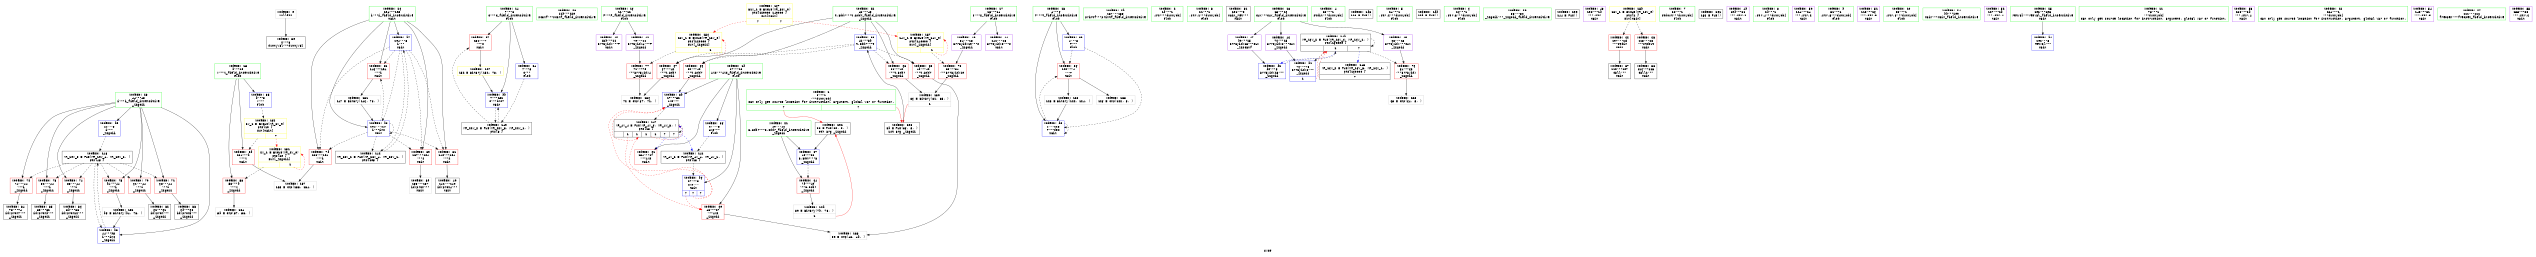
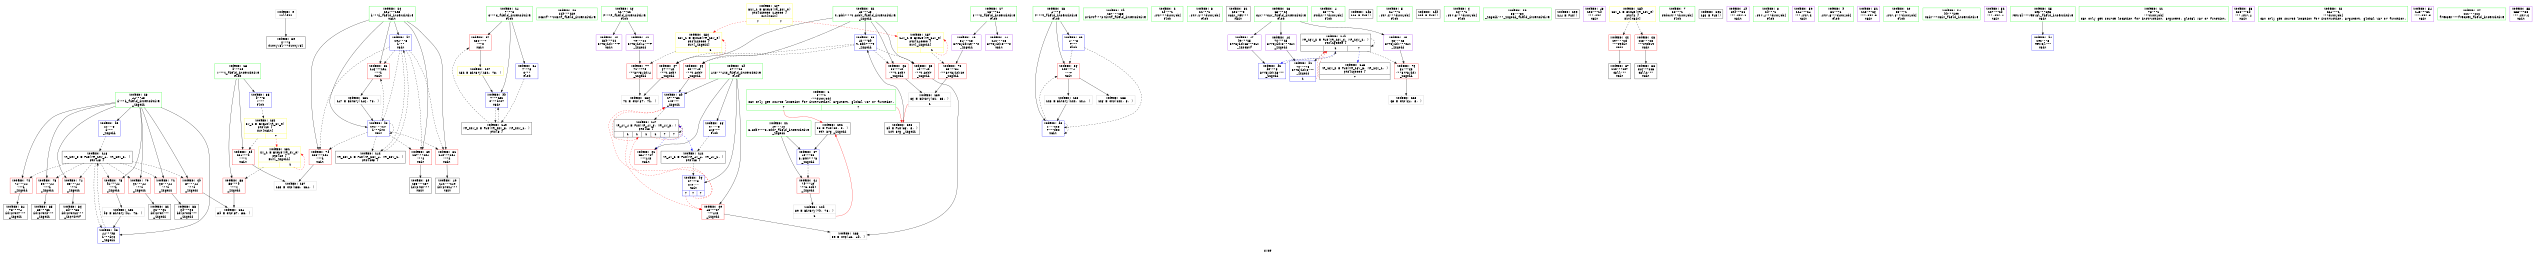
  digraph {
    fontname="DejaVu Sans Mono"
    label=SVFG
    node [color=green fontname="DejaVu Sans Mono" shape=record]
    edge [fontname="DejaVu Sans Mono" style=solid]
    n1 [color=grey label="{NodeID: 0\nNullPtr}"]
    n2 [color=black label="{NodeID: 30\n2\<--3\ndummyVal\<--dummyVal\n}"]
    n3 [color=blue label="{NodeID: 97\n104\<--5\ni\<--\nmain\n}"]
    n4 [color=red label="{NodeID: 79\n133\<--104\n\<--i\nmain\n}"]
    n5 [color=red label="{NodeID: 80\n137\<--104\n\<--i\nmain\n}"]
    n6 [color=red label="{NodeID: 81\n140\<--104\n\<--i\nmain\n}"]
    n7 [color=red label="{NodeID: 82\n146\<--104\n\<--i\nmain\n}"]
    n8 [color=blue label="{NodeID: 98\n104\<--147\ni\<--inc\nmain\n}"]
    n9 [color=black label="{NodeID: 142\nMR_28V_2 = PHI(MR_28V_4, MR_28V_1, )\npts\{105 \}\n}"]
    n10 [color=grey label="{NodeID: 137\n135 = cmp(133, 134, )\n}"]
-   n11 [color=grey label="{NodeID: 39\n138\<--137\nidxprom\<--\nmain\n}"]
+   n11 [color=black label="{NodeID: 39\n138\<--137\nidxprom\<--\nmain\n}"]
    n12 [color=black label="{NodeID: 40\n141\<--140\nidxprom4\<--\nmain\n}"]
    n13 [color=grey label="{NodeID: 131\n147 = Binary(146, 78, )\n}"]
    n14 [label="{NodeID: 14\n7\<--8\nC\<--C_field_insensitive\nGlob }"]
    n15 [color=red label="{NodeID: 57\n151\<--7\n\<--C\nmain\n}"]
    n16 [color=blue label="{NodeID: 84\n7\<--5\nC\<--\nGlob }"]
    n17 [color=blue label="{NodeID: 99\n7\<--152\nC\<--inc7\nmain\n}"]
    n18 [color=yellow label="{NodeID: 127\n152 = Binary(151, 78, )\n}"]
    n19 [color=black label="{NodeID: 140\nMR_22V_2 = PHI(MR_22V_3, MR_22V_1, )\npts\{8 \}\n}"]
    n20 [label="{NodeID: 28\n119\<--120\nscanf\<--scanf_field_insensitive\n}"]
    n21 [color=purple label="{NodeID: 42\n139\<--11\narrayidx\<--P\nmain\n}"]
    n22 [color=red label="{NodeID: 56\n122\<--4\n\<--T\nmain\n}"]
    n23 [color=grey label="{NodeID: 128\n123 = Binary(122, 124, )\n}"]
    n24 [color=grey label="{NodeID: 138\n126 = cmp(122, 5, )\n}"]
    n25 [color=blue label="{NodeID: 95\n4\<--123\nT\<--dec\nmain\n}"]
    n26 [color=red label="{NodeID: 70\n61\<--44\n\<--i\n_Z2goii\n}"]
    n27 [color=black label="{NodeID: 32\n62\<--61\nidxprom\<--\n_Z2goii\n}"]
    n28 [color=yellow label="{NodeID: 167\n31V_1 = ENCHI(MR_31V_0)\npts\{120000 140000 \}\nFun[main]|{<s0>7|<s1>7}}" style=double]
    n29 [color=yellow label="{NodeID: 156\n12V_1 = ENCHI(MR_12V_0)\npts\{120000 \}\nFun[_Z2goii]|{|<s1>1}}" style=double]
    n30 [color=yellow label="{NodeID: 157\n14V_1 = ENCHI(MR_14V_0)\npts\{140000 \}\nFun[_Z2goii]|{|<s1>1}}" style=double]
    n31 [color=red label="{NodeID: 77\n71\<--70\n\<--arrayidx4\n_Z2goii\n}"]
    n32 [color=red label="{NodeID: 78\n85\<--84\n\<--arrayidx10\n_Z2goii\n}"]
    n33 [color=grey label="{NodeID: 136\n72 = cmp(67, 71, )\n}"]
    n34 [color=grey label="{NodeID: 130\n86 = Binary(81, 85, )\n|{<s0>1}}"]
    n35 [label="{NodeID: 1\n5\<--1\n\<--dummyObj\nCan only get source location for instruction, argument, global var or function.|{<s0>7|<s1>7}}"]
    n36 [color=black label="{NodeID: 202\n38 = PHI(80, 5, )\n0th arg _Z2goii }"]
    n37 [color=black label="{NodeID: 203\n39 = PHI(86, 5, )\n1st arg _Z2goii }"]
    n38 [color=blue label="{NodeID: 87\n40\<--38\na.addr\<--a\n_Z2goii\n}"]
    n39 [color=blue label="{NodeID: 88\n42\<--39\nt.addr\<--t\n_Z2goii\n}"]
    n40 [color=red label="{NodeID: 64\n79\<--40\n\<--a.addr\n_Z2goii\n}"]
    n41 [color=red label="{NodeID: 65\n49\<--42\n\<--t.addr\n_Z2goii\n}"]
    n42 [color=red label="{NodeID: 66\n52\<--42\n\<--t.addr\n_Z2goii\n}"]
    n43 [color=red label="{NodeID: 67\n67\<--42\n\<--t.addr\n_Z2goii\n}"]
    n44 [color=red label="{NodeID: 68\n81\<--42\n\<--t.addr\n_Z2goii\n}"]
    n45 [label="{NodeID: 15\n9\<--10\nN\<--N_field_insensitive\nGlob }"]
    n46 [color=red label="{NodeID: 58\n58\<--9\n\<--N\n_Z2goii\n}"]
    n47 [color=red label="{NodeID: 59\n134\<--9\n\<--N\nmain\n}"]
    n48 [color=blue label="{NodeID: 85\n9\<--5\nN\<--\nGlob }"]
    n49 [color=grey label="{NodeID: 134\n59 = cmp(57, 58, )\n}"]
    n50 [color=yellow label="{NodeID: 162\n2V_1 = ENCHI(MR_2V_0)\npts\{10 \}\nFun[main]|{|<s1>7}}" style=double]
    n51 [color=yellow label="{NodeID: 151\n2V_1 = ENCHI(MR_2V_0)\npts\{10 \}\nFun[_Z2goii]|{|<s1>1}}" style=double]
    n52 [label="{NodeID: 29\n157\<--158\nprintf\<--printf_field_insensitive\n}"]
    n53 [color=purple label="{NodeID: 43\n84\<--13\narrayidx10\<--S\n_Z2goii\n}"]
    n54 [color=red label="{NodeID: 71\n68\<--44\n\<--i\n_Z2goii\n}"]
    n55 [color=black label="{NodeID: 33\n69\<--68\nidxprom3\<--\n_Z2goii\n}"]
    n56 [label="{NodeID: 2\n19\<--1\n.str\<--dummyObj\nGlob }"]
    n57 [label="{NodeID: 16\n11\<--12\nP\<--P_field_insensitive\nGlob }"]
    n58 [color=purple label="{NodeID: 41\n70\<--11\narrayidx4\<--P\n_Z2goii\n}"]
    n59 [color=purple label="{NodeID: 44\n142\<--13\narrayidx5\<--S\nmain\n}"]
    n60 [color=black label="{NodeID: 141\nMR_4V_2 = PHI(MR_4V_4, MR_4V_1, )\npts\{18 \}\n}"]
    n61 [color=blue label="{NodeID: 96\n17\<--5\nANS\<--\nmain\n|{<s0>7|<s1>7|<s2>7}}"]
    n62 [color=red label="{NodeID: 60\n48\<--17\n\<--ANS\n_Z2goii\n}"]
    n63 [color=blue label="{NodeID: 89\n17\<--52\nANS\<--\n_Z2goii\n}"]
    n64 [color=black label="{NodeID: 147\nMR_4V_4 = PHI(MR_4V_6, MR_4V_3, )\npts\{18 \}\n|{|<s1>1|<s2>1|<s3>1|<s4>1|<s5>7|<s6>7}}"]
    n65 [color=grey label="{NodeID: 133\n50 = cmp(48, 49, )\n}"]
    n66 [color=red label="{NodeID: 61\n154\<--17\n\<--ANS\nmain\n}"]
    n67 [color=red label="{NodeID: 72\n74\<--44\n\<--i\n_Z2goii\n}"]
    n68 [color=black label="{NodeID: 34\n75\<--74\nidxprom7\<--\n_Z2goii\n}"]
    n69 [color=blue label="{NodeID: 86\n17\<--5\nANS\<--\nGlob }"]
    n70 [label="{NodeID: 3\n21\<--1\n.str.1\<--dummyObj\nGlob }"]
    n71 [label="{NodeID: 17\n13\<--14\nS\<--S_field_insensitive\nGlob }"]
    n72 [color=black label="{NodeID: 31\n101\<--5\nmain_ret\<--\nmain\n}"]
    n73 [color=purple label="{NodeID: 45\n63\<--15\narrayidx\<--CHK\n_Z2goii\n}"]
    n74 [color=red label="{NodeID: 76\n64\<--63\n\<--arrayidx\n_Z2goii\n}"]
    n75 [color=grey label="{NodeID: 135\n65 = cmp(64, 5, )\n}"]
    n76 [color=red label="{NodeID: 73\n82\<--44\n\<--i\n_Z2goii\n}"]
    n77 [color=black label="{NodeID: 35\n83\<--82\nidxprom9\<--\n_Z2goii\n}"]
    n78 [color=grey label="{NodeID: 129\n80 = Binary(79, 78, )\n|{<s0>1}}"]
    n79 [label="{NodeID: 4\n23\<--1\nstdin\<--dummyObj\nGlob }"]
    n80 [label="{NodeID: 18\n15\<--16\nCHK\<--CHK_field_insensitive\nGlob }"]
    n81 [color=purple label="{NodeID: 46\n76\<--15\narrayidx8\<--CHK\n_Z2goii\n}"]
    n82 [color=purple label="{NodeID: 47\n90\<--15\narrayidx13\<--CHK\n_Z2scanf\n}"]
    n83 [color=blue label="{NodeID: 91\n76\<--78\narrayidx8\<--\n_Z2goii\n|{<s0>1}}"]
    n84 [color=blue label="{NodeID: 92\n90\<--5\narrayidx13\<--\n_Z2goii\n}"]
    n85 [color=black label="{NodeID: 149\nMR_16V_2 = PHI(MR_16V_6, MR_16V_1, )\npts\{160000 \}\n|{|<s3>1|<s4>7}}"]
    n86 [color=black label="{NodeID: 198\n118 = PHI()\n}"]
    n87 [color=black label="{NodeID: 143\nMR_16V_2 = PHI(MR_16V_3, MR_16V_1, )\npts\{160000 \}\n|{<s0>7}}"]
    n88 [color=red label="{NodeID: 74\n88\<--44\n\<--i\n_Z2goii\n}"]
-   n89 [color=black label="{NodeID: 36\n89\<--88\nidxprom12\<--\n_Z2goii\n}"]
+   n89 [color=black label="{NodeID: 36\n89\<--88\nidxprom12\<--\n_Z2printf\n}"]
    n90 [label="{NodeID: 5\n24\<--1\n.str.2\<--dummyObj\nGlob }"]
    n91 [label="{NodeID: 19\n17\<--18\nANS\<--ANS_field_insensitive\nGlob }"]
    n92 [color=black label="{NodeID: 199\n129 = PHI()\n}"]
    n93 [color=red label="{NodeID: 75\n94\<--44\n\<--i\n_Z2goii\n}"]
    n94 [color=grey label="{NodeID: 132\n95 = Binary(94, 78, )\n}"]
    n95 [color=blue label="{NodeID: 93\n44\<--95\ni\<--inc\n_Z2goii\n}"]
    n96 [color=black label="{NodeID: 148\nMR_10V_3 = PHI(MR_10V_4, MR_10V_2, )\npts\{45 \}\n}"]
    n97 [label="{NodeID: 6\n26\<--1\n.str.3\<--dummyObj\nGlob }"]
    n98 [label="{NodeID: 20\n35\<--36\n_Z2goii\<--_Z2goii_field_insensitive\n}"]
    n99 [color=black label="{NodeID: 200\n144 = PHI()\n}"]
    n100 [color=purple label="{NodeID: 48\n108\<--19\n\<--.str\nmain\n}"]
    n101 [color=red label="{NodeID: 62\n107\<--23\n\<--stdin\nmain\n}"]
    n102 [color=black label="{NodeID: 37\n110\<--107\ncall\<--\nmain\n}"]
    n103 [color=yellow label="{NodeID: 159\n18V_1 = ENCHI(MR_18V_0)\npts\{1 \}\nFun[main]}" style=double]
    n104 [color=red label="{NodeID: 63\n113\<--28\n\<--stdout\nmain\n}"]
    n105 [color=black label="{NodeID: 38\n116\<--113\ncall1\<--\nmain\n}"]
    n106 [color=blue label="{NodeID: 90\n44\<--5\ni\<--\n_Z2goii\n}"]
+   n107 [color=red label="{NodeID: 69\n57\<--44\n\<--i\n_Z2goii\n}"]
    n108 [label="{NodeID: 7\n28\<--1\nstdout\<--dummyObj\nGlob }"]
    n109 [label="{NodeID: 21\n40\<--41\na.addr\<--a.addr_field_insensitive\n_Z2goii\n}"]
    n110 [color=black label="{NodeID: 201\n156 = PHI()\n}"]
    n111 [color=purple label="{NodeID: 49\n109\<--21\n\<--.str.1\nmain\n}"]
    n112 [label="{NodeID: 8\n29\<--1\n.str.4\<--dummyObj\nGlob }"]
    n113 [label="{NodeID: 22\n42\<--43\nt.addr\<--t.addr_field_insensitive\n_Z2goii\n}"]
    n114 [color=purple label="{NodeID: 50\n114\<--24\n\<--.str.2\nmain\n}"]
    n115 [label="{NodeID: 9\n31\<--1\n.str.5\<--dummyObj\nGlob }"]
    n116 [label="{NodeID: 23\n44\<--45\ni\<--i_field_insensitive\n_Z2goii\n}"]
    n117 [color=purple label="{NodeID: 51\n115\<--26\n\<--.str.3\nmain\n}"]
    n118 [label="{NodeID: 10\n33\<--1\n.str.6\<--dummyObj\nGlob }"]
    n119 [label="{NodeID: 24\n99\<--100\nmain\<--main_field_insensitive\n}"]
    n120 [color=purple label="{NodeID: 52\n117\<--29\n\<--.str.4\nmain\n}"]
    n121 [color=blue label="{NodeID: 94\n102\<--5\nretval\<--\nmain\n}"]
    n122 [label="{NodeID: 11\n78\<--1\n\<--dummyObj\nCan only get source location for instruction, argument, global var or function.}"]
    n123 [label="{NodeID: 25\n102\<--103\nretval\<--retval_field_insensitive\nmain\n}"]
    n124 [color=purple label="{NodeID: 53\n128\<--29\n\<--.str.4\nmain\n}"]
    n125 [label="{NodeID: 12\n124\<--1\n\<--dummyObj\nCan only get source location for instruction, argument, global var or function.}"]
    n126 [label="{NodeID: 26\n104\<--105\ni\<--i_field_insensitive\nmain\n}"]
    n127 [color=purple label="{NodeID: 54\n143\<--31\n\<--.str.5\nmain\n}"]
    n128 [label="{NodeID: 13\n4\<--6\nT\<--T_field_insensitive\nGlob }"]
    n129 [color=blue label="{NodeID: 83\n4\<--5\nT\<--\nGlob }"]
    n130 [label="{NodeID: 27\n111\<--112\nfreopen\<--freopen_field_insensitive\n}"]
    n131 [color=purple label="{NodeID: 55\n155\<--33\n\<--.str.6\nmain\n}"]
    n1 -> n2
    n3 -> n4 [style=dashed]
    n3 -> n5 [style=dashed]
    n3 -> n6 [style=dashed]
    n3 -> n7 [style=dashed]
    n3 -> n8 [style=dashed]
    n3 -> n9 [style=dashed]
    n4 -> n10
    n5 -> n11
    n6 -> n12
    n7 -> n13
    n8 -> n4 [style=dashed]
    n8 -> n5 [style=dashed]
    n8 -> n6 [style=dashed]
    n8 -> n7 [style=dashed]
    n8 -> n8 [style=dashed]
    n8 -> n9 [style=dashed]
    n9 -> n3 [style=dashed]
    n13 -> n8
    n14 -> n15
    n14 -> n16
    n14 -> n17
    n15 -> n18
    n16 -> n19 [style=dashed]
    n17 -> n19 [style=dashed]
    n18 -> n17
    n19 -> n15 [style=dashed]
    n19 -> n17 [style=dashed]
    n22 -> n23
    n22 -> n24
    n23 -> n25
    n25 -> n22 [style=dashed]
    n25 -> n25 [style=dashed]
    n26 -> n27
    n28 -> n29 [color=red style=dashed tailport=s0]
    n28 -> n30 [color=red style=dashed tailport=s1]
    n29 -> n29 [color=red style=dashed tailport=s1]
    n29 -> n31 [style=dashed]
    n30 -> n30 [color=red style=dashed tailport=s1]
    n30 -> n32 [style=dashed]
    n31 -> n33
    n32 -> n34
    n34 -> n37 [color=red tailport=s0]
    n35 -> n36 [color=red tailport=s0]
    n35 -> n37 [color=red tailport=s1]
    n36 -> n38
    n37 -> n39
    n38 -> n40 [style=dashed]
    n39 -> n41 [style=dashed]
    n39 -> n42 [style=dashed]
    n39 -> n43 [style=dashed]
    n39 -> n44 [style=dashed]
    n40 -> n78
    n41 -> n65
    n42 -> n63
    n43 -> n33
    n44 -> n34
    n45 -> n46
    n45 -> n47
    n45 -> n48
    n46 -> n49
    n47 -> n10
    n48 -> n50 [style=dashed]
    n50 -> n47 [style=dashed]
    n50 -> n51 [color=red style=dashed tailport=s1]
    n51 -> n46 [style=dashed]
    n51 -> n51 [color=red style=dashed tailport=s1]
    n53 -> n32
    n54 -> n55
    n57 -> n21
    n57 -> n58
    n58 -> n31
    n60 -> n61 [style=dashed]
    n61 -> n62 [color=red style=dashed tailport=s0]
    n61 -> n63 [color=red style=dashed tailport=s1]
    n61 -> n64 [color=red style=dashed tailport=s2]
    n62 -> n65
    n63 -> n64 [style=dashed]
    n64 -> n60 [color=blue style=dashed tailport=s6]
    n64 -> n62 [color=red style=dashed tailport=s1]
    n64 -> n63 [color=red style=dashed tailport=s2]
    n64 -> n64 [style=dashed]
    n64 -> n64 [color=red style=dashed tailport=s3]
    n64 -> n64 [color=blue style=dashed tailport=s4]
    n64 -> n66 [color=blue style=dashed tailport=s5]
    n67 -> n68
    n69 -> n60 [style=dashed]
    n71 -> n53
    n71 -> n59
    n73 -> n74
    n74 -> n75
    n76 -> n77
    n78 -> n36 [color=red tailport=s0]
    n80 -> n73
    n80 -> n81
    n80 -> n82
    n81 -> n83
    n82 -> n84
    n83 -> n85 [color=red style=dashed tailport=s0]
    n84 -> n85 [style=dashed]
    n85 -> n74 [style=dashed]
    n85 -> n83 [style=dashed]
    n85 -> n84 [color=blue style=dashed tailport=s3]
    n85 -> n85 [style=dashed]
    n85 -> n87 [color=blue style=dashed tailport=s4]
    n87 -> n85 [color=red style=dashed tailport=s0]
    n88 -> n89
    n91 -> n61
    n91 -> n62
    n91 -> n63
    n91 -> n66
    n91 -> n69
    n93 -> n94
    n94 -> n95
    n95 -> n96 [style=dashed]
    n96 -> n26 [style=dashed]
    n96 -> n54 [style=dashed]
    n96 -> n67 [style=dashed]
    n96 -> n76 [style=dashed]
    n96 -> n88 [style=dashed]
    n96 -> n93 [style=dashed]
    n96 -> n95 [style=dashed]
+   n96 -> n107 [style=dashed]
    n101 -> n102
    n103 -> n101 [style=dashed]
    n103 -> n104 [style=dashed]
    n104 -> n105
    n106 -> n96 [style=dashed]
+   n107 -> n49
    n109 -> n38
    n109 -> n40
    n113 -> n39
    n113 -> n41
    n113 -> n42
    n113 -> n43
    n113 -> n44
    n116 -> n26
    n116 -> n54
    n116 -> n67
    n116 -> n76
    n116 -> n88
    n116 -> n93
    n116 -> n95
    n116 -> n106
+   n116 -> n107
    n123 -> n121
    n126 -> n3
    n126 -> n4
    n126 -> n5
    n126 -> n6
    n126 -> n7
    n126 -> n8
    n128 -> n22
    n128 -> n25
    n128 -> n129
    n129 -> n22 [style=dashed]
    n129 -> n25 [style=dashed]
  }
